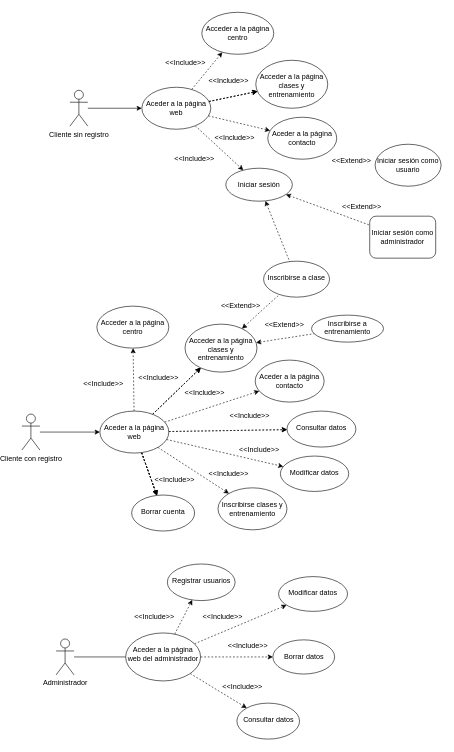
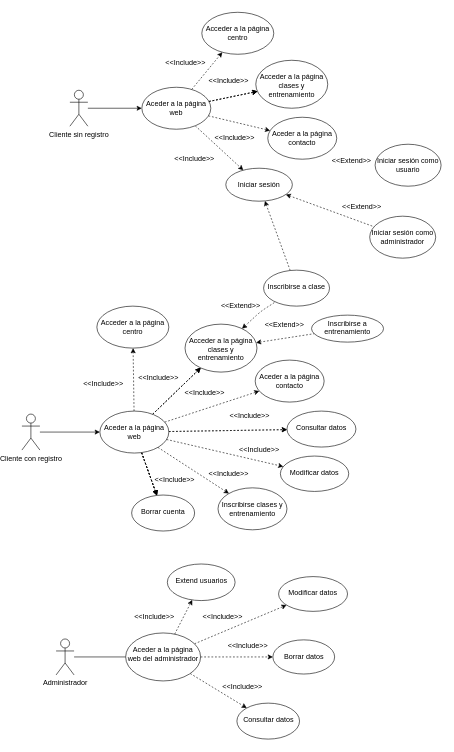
  <mxCell id="0" />
  <mxCell id="1" parent="0" />
  <mxCell id="2" value="" style="edgeStyle=none;html=1;" parent="1" source="3" target="10" edge="1"><mxGeometry relative="1" as="geometry" /></mxCell>
  <mxCell id="3" value="Cliente sin registro" style="shape=umlActor;verticalLabelPosition=bottom;verticalAlign=top;html=1;outlineConnect=0;" parent="1" vertex="1"><mxGeometry x="100" y="150" width="30" height="60" as="geometry" /></mxCell>
  <mxCell id="4" value="" style="edgeStyle=none;html=1;dashed=1;endArrow=classic;endFill=1;startArrow=none;startFill=0;" parent="1" source="10" target="11" edge="1"><mxGeometry relative="1" as="geometry" /></mxCell>
  <mxCell id="5" value="" style="edgeStyle=none;html=1;dashed=1;endArrow=classic;endFill=1;startArrow=none;startFill=0;" parent="1" source="10" target="12" edge="1"><mxGeometry relative="1" as="geometry" /></mxCell>
  <mxCell id="6" value="" style="edgeStyle=none;html=1;dashed=1;endArrow=classic;endFill=1;startArrow=none;startFill=0;" parent="1" source="10" target="12" edge="1"><mxGeometry relative="1" as="geometry" /></mxCell>
  <mxCell id="7" value="" style="edgeStyle=none;html=1;dashed=1;endArrow=classic;endFill=1;startArrow=none;startFill=0;" parent="1" source="10" target="12" edge="1"><mxGeometry relative="1" as="geometry" /></mxCell>
  <mxCell id="8" value="" style="edgeStyle=none;html=1;dashed=1;endArrow=classic;endFill=1;startArrow=none;startFill=0;" parent="1" source="10" target="13" edge="1"><mxGeometry relative="1" as="geometry" /></mxCell>
  <mxCell id="9" value="" style="edgeStyle=none;html=1;dashed=1;endArrow=classic;endFill=1;startArrow=none;startFill=0;" parent="1" source="10" target="16" edge="1"><mxGeometry relative="1" as="geometry" /></mxCell>
  <mxCell id="10" value="&lt;br&gt;Aceder a la página web" style="ellipse;whiteSpace=wrap;html=1;verticalAlign=top;" parent="1" vertex="1"><mxGeometry x="220" y="145" width="115" height="70" as="geometry" /></mxCell>
  <mxCell id="11" value="&lt;br&gt;Acceder a la página centro" style="ellipse;whiteSpace=wrap;html=1;verticalAlign=top;" parent="1" vertex="1"><mxGeometry x="320" y="20" width="120" height="70" as="geometry" /></mxCell>
  <mxCell id="12" value="&lt;br&gt;Acceder a la página clases y entrenamiento" style="ellipse;whiteSpace=wrap;html=1;verticalAlign=top;" parent="1" vertex="1"><mxGeometry x="410" y="100" width="120" height="80" as="geometry" /></mxCell>
  <mxCell id="13" value="&lt;br&gt;Aceder a la página contacto" style="ellipse;whiteSpace=wrap;html=1;verticalAlign=top;" parent="1" vertex="1"><mxGeometry x="430" y="195" width="115" height="70" as="geometry" /></mxCell>
  <mxCell id="14" value="" style="edgeStyle=none;html=1;dashed=1;startArrow=classic;startFill=1;endArrow=none;endFill=0;" parent="1" source="16" target="39" edge="1"><mxGeometry relative="1" as="geometry" /></mxCell>
  <mxCell id="15" value="" style="edgeStyle=none;html=1;dashed=1;startArrow=classic;startFill=1;endArrow=none;endFill=0;" parent="1" source="16" target="55" edge="1"><mxGeometry relative="1" as="geometry" /></mxCell>
  <mxCell id="16" value="&lt;br&gt;Iniciar sesión" style="ellipse;whiteSpace=wrap;html=1;verticalAlign=top;" parent="1" vertex="1"><mxGeometry x="360" y="280" width="111" height="55" as="geometry" /></mxCell>
  <mxCell id="17" value="" style="edgeStyle=none;html=1;" parent="1" source="18" target="33" edge="1"><mxGeometry relative="1" as="geometry" /></mxCell>
  <mxCell id="18" value="Cliente con registro" style="shape=umlActor;verticalLabelPosition=bottom;verticalAlign=top;html=1;outlineConnect=0;" parent="1" vertex="1"><mxGeometry x="20" y="690" width="30" height="60" as="geometry" /></mxCell>
  <mxCell id="19" value="" style="edgeStyle=none;html=1;startArrow=none;startFill=0;endArrow=classic;endFill=1;dashed=1;" parent="1" source="33" target="34" edge="1"><mxGeometry relative="1" as="geometry" /></mxCell>
  <mxCell id="20" value="" style="edgeStyle=none;html=1;startArrow=none;startFill=0;endArrow=classic;endFill=1;dashed=1;" parent="1" source="33" target="37" edge="1"><mxGeometry relative="1" as="geometry" /></mxCell>
  <mxCell id="21" value="" style="edgeStyle=none;html=1;startArrow=none;startFill=0;endArrow=classic;endFill=1;dashed=1;" parent="1" source="33" target="37" edge="1"><mxGeometry relative="1" as="geometry" /></mxCell>
  <mxCell id="22" value="" style="edgeStyle=none;html=1;startArrow=none;startFill=0;endArrow=classic;endFill=1;dashed=1;" parent="1" source="33" target="37" edge="1"><mxGeometry relative="1" as="geometry" /></mxCell>
  <mxCell id="23" value="" style="edgeStyle=none;html=1;startArrow=none;startFill=0;endArrow=classic;endFill=1;dashed=1;" parent="1" source="33" target="38" edge="1"><mxGeometry relative="1" as="geometry" /></mxCell>
  <mxCell id="24" value="" style="edgeStyle=none;html=1;startArrow=none;startFill=0;endArrow=classic;endFill=1;dashed=1;" parent="1" source="33" target="41" edge="1"><mxGeometry relative="1" as="geometry" /></mxCell>
  <mxCell id="25" value="" style="edgeStyle=none;html=1;startArrow=none;startFill=0;endArrow=classic;endFill=1;dashed=1;" parent="1" source="33" target="41" edge="1"><mxGeometry relative="1" as="geometry" /></mxCell>
  <mxCell id="26" value="" style="edgeStyle=none;html=1;startArrow=none;startFill=0;endArrow=classic;endFill=1;dashed=1;" parent="1" source="33" target="42" edge="1"><mxGeometry relative="1" as="geometry" /></mxCell>
  <mxCell id="27" value="" style="edgeStyle=none;html=1;startArrow=none;startFill=0;endArrow=classic;endFill=1;dashed=1;" parent="1" source="33" target="43" edge="1"><mxGeometry relative="1" as="geometry" /></mxCell>
  <mxCell id="28" value="" style="edgeStyle=none;html=1;dashed=1;startArrow=none;startFill=0;endArrow=classic;endFill=1;" parent="1" source="33" target="42" edge="1"><mxGeometry relative="1" as="geometry" /></mxCell>
  <mxCell id="29" value="" style="edgeStyle=none;html=1;dashed=1;startArrow=none;startFill=0;endArrow=classic;endFill=1;" parent="1" source="33" target="42" edge="1"><mxGeometry relative="1" as="geometry" /></mxCell>
  <mxCell id="30" value="" style="edgeStyle=none;html=1;dashed=1;startArrow=none;startFill=0;endArrow=classic;endFill=1;" parent="1" source="33" target="42" edge="1"><mxGeometry relative="1" as="geometry" /></mxCell>
  <mxCell id="31" value="" style="edgeStyle=none;html=1;dashed=1;startArrow=none;startFill=0;endArrow=classic;endFill=1;" parent="1" source="33" target="42" edge="1"><mxGeometry relative="1" as="geometry" /></mxCell>
  <mxCell id="32" value="" style="edgeStyle=none;html=1;dashed=1;startArrow=none;startFill=0;endArrow=classic;endFill=1;" parent="1" source="33" target="62" edge="1"><mxGeometry relative="1" as="geometry" /></mxCell>
  <mxCell id="33" value="&lt;br&gt;Aceder a la página web" style="ellipse;whiteSpace=wrap;html=1;verticalAlign=top;" parent="1" vertex="1"><mxGeometry x="150" y="685" width="115" height="70" as="geometry" /></mxCell>
  <mxCell id="34" value="&lt;br&gt;Acceder a la página centro" style="ellipse;whiteSpace=wrap;html=1;verticalAlign=top;" parent="1" vertex="1"><mxGeometry x="145" y="510" width="120" height="70" as="geometry" /></mxCell>
  <mxCell id="35" value="" style="edgeStyle=none;html=1;endArrow=none;endFill=0;startArrow=classic;startFill=1;dashed=1;" parent="1" source="37" target="39" edge="1"><mxGeometry relative="1" as="geometry"><Array as="points"><mxPoint x="418" y="519" /></Array></mxGeometry></mxCell>
  <mxCell id="36" value="" style="edgeStyle=none;html=1;dashed=1;endArrow=none;endFill=0;startArrow=classic;startFill=1;" parent="1" source="37" target="40" edge="1"><mxGeometry relative="1" as="geometry" /></mxCell>
  <mxCell id="37" value="&lt;br&gt;Acceder a la página clases y entrenamiento" style="ellipse;whiteSpace=wrap;html=1;verticalAlign=top;" parent="1" vertex="1"><mxGeometry x="292" y="540" width="120" height="80" as="geometry" /></mxCell>
  <mxCell id="38" value="&lt;br&gt;Aceder a la página contacto" style="ellipse;whiteSpace=wrap;html=1;verticalAlign=top;" parent="1" vertex="1"><mxGeometry x="409" y="600" width="115" height="70" as="geometry" /></mxCell>
- <mxCell id="39" value="&lt;br&gt;Inscribirse a clase" style="ellipse;whiteSpace=wrap;html=1;verticalAlign=top;" parent="1" vertex="1"><mxGeometry x="423" y="435" width="110" height="60" as="geometry" /></mxCell>
+ <mxCell id="39" value="&lt;br&gt;Inscribirse a clase" style="ellipse;whiteSpace=wrap;html=1;verticalAlign=top;" parent="1" vertex="1"><mxGeometry x="423" y="450" width="110" height="60" as="geometry" /></mxCell>
  <mxCell id="40" value="Inscribirse a entrenamiento" style="ellipse;whiteSpace=wrap;html=1;verticalAlign=top;" parent="1" vertex="1"><mxGeometry x="503" y="525" width="120" height="45" as="geometry" /></mxCell>
  <mxCell id="41" value="&lt;br&gt;Consultar datos" style="ellipse;whiteSpace=wrap;html=1;verticalAlign=top;" parent="1" vertex="1"><mxGeometry x="462" y="685" width="115" height="60" as="geometry" /></mxCell>
  <mxCell id="42" value="&lt;br&gt;Borrar cuenta" style="ellipse;whiteSpace=wrap;html=1;verticalAlign=top;" parent="1" vertex="1"><mxGeometry x="203" y="825" width="105" height="60" as="geometry" /></mxCell>
  <mxCell id="43" value="&lt;br&gt;Inscribirse clases y entrenamiento" style="ellipse;whiteSpace=wrap;html=1;verticalAlign=top;" parent="1" vertex="1"><mxGeometry x="347" y="813" width="115" height="70" as="geometry" /></mxCell>
  <mxCell id="44" value="&amp;lt;&amp;lt;Include&amp;gt;&amp;gt;" style="text;html=1;strokeColor=none;fillColor=none;align=center;verticalAlign=middle;whiteSpace=wrap;rounded=0;dashed=1;" parent="1" vertex="1"><mxGeometry x="217.5" y="614" width="60" height="30" as="geometry" /></mxCell>
  <mxCell id="45" value="&amp;lt;&amp;lt;Include&amp;gt;&amp;gt;" style="text;html=1;strokeColor=none;fillColor=none;align=center;verticalAlign=middle;whiteSpace=wrap;rounded=0;dashed=1;" parent="1" vertex="1"><mxGeometry x="126" y="624" width="60" height="30" as="geometry" /></mxCell>
  <mxCell id="46" value="" style="edgeStyle=none;html=1;endArrow=none;" parent="1" source="47" target="52" edge="1"><mxGeometry relative="1" as="geometry" /></mxCell>
  <mxCell id="47" value="Administrador" style="shape=umlActor;verticalLabelPosition=bottom;verticalAlign=top;html=1;outlineConnect=0;" parent="1" vertex="1"><mxGeometry x="77" y="1065" width="30" height="60" as="geometry" /></mxCell>
  <mxCell id="48" value="" style="edgeStyle=none;html=1;startArrow=none;startFill=0;endArrow=classic;endFill=1;dashed=1;" parent="1" source="52" target="57" edge="1"><mxGeometry relative="1" as="geometry" /></mxCell>
  <mxCell id="49" value="" style="edgeStyle=none;html=1;dashed=1;startArrow=none;startFill=0;endArrow=classic;endFill=1;" parent="1" source="52" target="70" edge="1"><mxGeometry relative="1" as="geometry" /></mxCell>
  <mxCell id="50" value="" style="edgeStyle=none;html=1;dashed=1;startArrow=none;startFill=0;endArrow=classic;endFill=1;" parent="1" source="52" target="71" edge="1"><mxGeometry relative="1" as="geometry" /></mxCell>
  <mxCell id="51" value="" style="edgeStyle=none;html=1;dashed=1;startArrow=none;startFill=0;endArrow=classic;endFill=1;" parent="1" source="52" target="72" edge="1"><mxGeometry relative="1" as="geometry" /></mxCell>
  <mxCell id="52" value="&lt;br&gt;Aceder a la página web del administrador" style="ellipse;whiteSpace=wrap;html=1;verticalAlign=top;" parent="1" vertex="1"><mxGeometry x="193" y="1055" width="125" height="80" as="geometry" /></mxCell>
  <mxCell id="53" value="&lt;br&gt;Iniciar sesión como usuario" style="ellipse;whiteSpace=wrap;html=1;verticalAlign=top;" parent="1" vertex="1"><mxGeometry x="609" y="240" width="110" height="70" as="geometry" /></mxCell>
  <mxCell id="54" value="&amp;lt;&amp;lt;Include&amp;gt;&amp;gt;" style="text;html=1;strokeColor=none;fillColor=none;align=center;verticalAlign=middle;whiteSpace=wrap;rounded=0;dashed=1;" parent="1" vertex="1"><mxGeometry x="277.5" y="250" width="60" height="30" as="geometry" /></mxCell>
- <mxCell id="55" value="&lt;br&gt;Iniciar sesión como administrador" style="whiteSpace=wrap;html=1;verticalAlign=top;rounded=1;" parent="1" vertex="1"><mxGeometry x="600" y="360" width="110" height="70" as="geometry" /></mxCell>
+ <mxCell id="55" value="&lt;br&gt;Iniciar sesión como administrador" style="ellipse;whiteSpace=wrap;html=1;verticalAlign=top;" parent="1" vertex="1"><mxGeometry x="600" y="360" width="110" height="70" as="geometry" /></mxCell>
  <mxCell id="56" value="&amp;lt;&amp;lt;Include&amp;gt;&amp;gt;" style="text;html=1;strokeColor=none;fillColor=none;align=center;verticalAlign=middle;whiteSpace=wrap;rounded=0;dashed=1;" parent="1" vertex="1"><mxGeometry x="262.5" y="90" width="60" height="30" as="geometry" /></mxCell>
- <mxCell id="57" value="&lt;br&gt;Registrar usuarios" style="ellipse;whiteSpace=wrap;html=1;verticalAlign=top;" parent="1" vertex="1"><mxGeometry x="262.5" y="940" width="113" height="61" as="geometry" /></mxCell>
+ <mxCell id="57" value="&lt;br&gt;Extend usuarios" style="ellipse;whiteSpace=wrap;html=1;verticalAlign=top;" parent="1" vertex="1"><mxGeometry x="262.5" y="940" width="113" height="61" as="geometry" /></mxCell>
  <mxCell id="58" value="&amp;lt;&amp;lt;Include&amp;gt;&amp;gt;" style="text;html=1;strokeColor=none;fillColor=none;align=center;verticalAlign=middle;whiteSpace=wrap;rounded=0;dashed=1;" parent="1" vertex="1"><mxGeometry x="345" y="215" width="60" height="30" as="geometry" /></mxCell>
  <mxCell id="59" value="&amp;lt;&amp;lt;Include&amp;gt;&amp;gt;" style="text;html=1;strokeColor=none;fillColor=none;align=center;verticalAlign=middle;whiteSpace=wrap;rounded=0;dashed=1;" parent="1" vertex="1"><mxGeometry x="335" y="120" width="60" height="30" as="geometry" /></mxCell>
  <mxCell id="60" value="&amp;lt;&amp;lt;Extend&amp;gt;&amp;gt;" style="text;html=1;strokeColor=none;fillColor=none;align=center;verticalAlign=middle;whiteSpace=wrap;rounded=0;dashed=1;" parent="1" vertex="1"><mxGeometry x="540" y="253" width="60" height="30" as="geometry" /></mxCell>
  <mxCell id="61" value="&amp;lt;&amp;lt;Extend&amp;gt;&amp;gt;" style="text;html=1;strokeColor=none;fillColor=none;align=center;verticalAlign=middle;whiteSpace=wrap;rounded=0;dashed=1;" parent="1" vertex="1"><mxGeometry x="557" y="330" width="60" height="30" as="geometry" /></mxCell>
  <mxCell id="62" value="&lt;br&gt;Modificar datos" style="ellipse;whiteSpace=wrap;html=1;verticalAlign=top;" parent="1" vertex="1"><mxGeometry x="451" y="760" width="114" height="59" as="geometry" /></mxCell>
  <mxCell id="63" value="&amp;lt;&amp;lt;Include&amp;gt;&amp;gt;" style="text;html=1;strokeColor=none;fillColor=none;align=center;verticalAlign=middle;whiteSpace=wrap;rounded=0;dashed=1;" parent="1" vertex="1"><mxGeometry x="295" y="640" width="60" height="30" as="geometry" /></mxCell>
  <mxCell id="64" value="&amp;lt;&amp;lt;Include&amp;gt;&amp;gt;" style="text;html=1;strokeColor=none;fillColor=none;align=center;verticalAlign=middle;whiteSpace=wrap;rounded=0;dashed=1;" parent="1" vertex="1"><mxGeometry x="370" y="678" width="60" height="30" as="geometry" /></mxCell>
  <mxCell id="65" value="&amp;lt;&amp;lt;Include&amp;gt;&amp;gt;" style="text;html=1;strokeColor=none;fillColor=none;align=center;verticalAlign=middle;whiteSpace=wrap;rounded=0;dashed=1;" parent="1" vertex="1"><mxGeometry x="385.5" y="734" width="60" height="30" as="geometry" /></mxCell>
  <mxCell id="66" value="&amp;lt;&amp;lt;Include&amp;gt;&amp;gt;" style="text;html=1;strokeColor=none;fillColor=none;align=center;verticalAlign=middle;whiteSpace=wrap;rounded=0;dashed=1;" parent="1" vertex="1"><mxGeometry x="335" y="774.5" width="60" height="30" as="geometry" /></mxCell>
  <mxCell id="67" value="&amp;lt;&amp;lt;Include&amp;gt;&amp;gt;" style="text;html=1;strokeColor=none;fillColor=none;align=center;verticalAlign=middle;whiteSpace=wrap;rounded=0;dashed=1;" parent="1" vertex="1"><mxGeometry x="245" y="785" width="60" height="30" as="geometry" /></mxCell>
  <mxCell id="68" value="&amp;lt;&amp;lt;Extend&amp;gt;&amp;gt;" style="text;html=1;strokeColor=none;fillColor=none;align=center;verticalAlign=middle;whiteSpace=wrap;rounded=0;dashed=1;" parent="1" vertex="1"><mxGeometry x="355" y="495" width="60" height="30" as="geometry" /></mxCell>
  <mxCell id="69" value="&amp;lt;&amp;lt;Extend&amp;gt;&amp;gt;" style="text;html=1;strokeColor=none;fillColor=none;align=center;verticalAlign=middle;whiteSpace=wrap;rounded=0;dashed=1;" parent="1" vertex="1"><mxGeometry x="428" y="527" width="60" height="30" as="geometry" /></mxCell>
  <mxCell id="70" value="&lt;br&gt;Modificar datos" style="ellipse;whiteSpace=wrap;html=1;verticalAlign=top;" parent="1" vertex="1"><mxGeometry x="448" y="961" width="115" height="58" as="geometry" /></mxCell>
  <mxCell id="71" value="&lt;br&gt;Borrar datos" style="ellipse;whiteSpace=wrap;html=1;verticalAlign=top;" parent="1" vertex="1"><mxGeometry x="438.5" y="1066.5" width="103" height="57" as="geometry" /></mxCell>
  <mxCell id="72" value="&lt;br&gt;Consultar datos" style="ellipse;whiteSpace=wrap;html=1;verticalAlign=top;" parent="1" vertex="1"><mxGeometry x="378.5" y="1172" width="104.5" height="60" as="geometry" /></mxCell>
  <mxCell id="73" value="&amp;lt;&amp;lt;Include&amp;gt;&amp;gt;" style="text;html=1;strokeColor=none;fillColor=none;align=center;verticalAlign=middle;whiteSpace=wrap;rounded=0;dashed=1;" parent="1" vertex="1"><mxGeometry x="210.5" y="1013" width="60" height="30" as="geometry" /></mxCell>
  <mxCell id="74" value="&amp;lt;&amp;lt;Include&amp;gt;&amp;gt;" style="text;html=1;strokeColor=none;fillColor=none;align=center;verticalAlign=middle;whiteSpace=wrap;rounded=0;dashed=1;" parent="1" vertex="1"><mxGeometry x="325" y="1013" width="60" height="30" as="geometry" /></mxCell>
  <mxCell id="75" value="&amp;lt;&amp;lt;Include&amp;gt;&amp;gt;" style="text;html=1;strokeColor=none;fillColor=none;align=center;verticalAlign=middle;whiteSpace=wrap;rounded=0;dashed=1;" parent="1" vertex="1"><mxGeometry x="367" y="1062" width="60" height="30" as="geometry" /></mxCell>
  <mxCell id="76" value="&amp;lt;&amp;lt;Include&amp;gt;&amp;gt;" style="text;html=1;strokeColor=none;fillColor=none;align=center;verticalAlign=middle;whiteSpace=wrap;rounded=0;dashed=1;" parent="1" vertex="1"><mxGeometry x="358" y="1130" width="60" height="30" as="geometry" /></mxCell>
